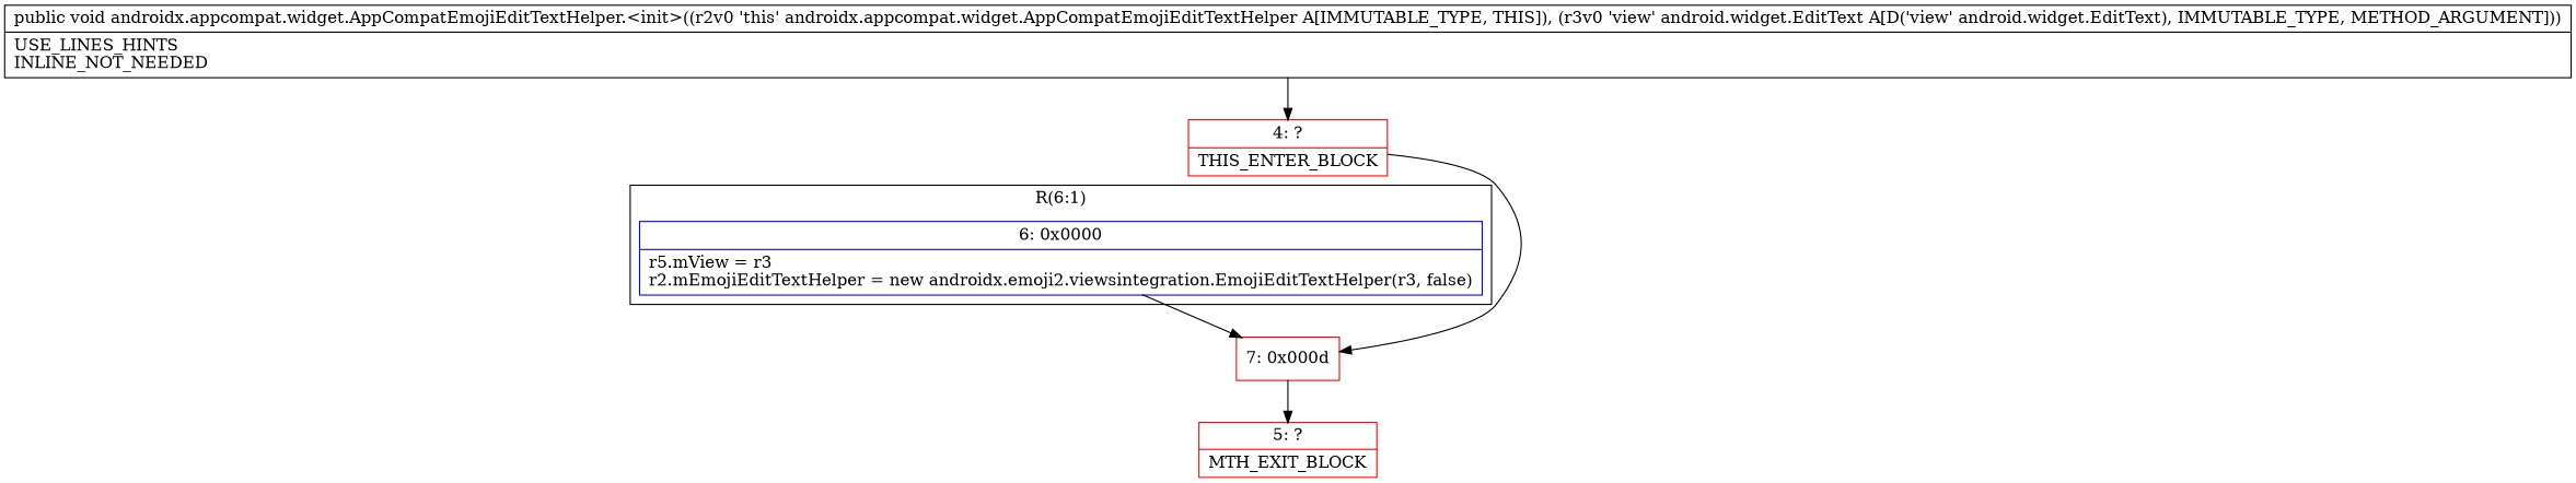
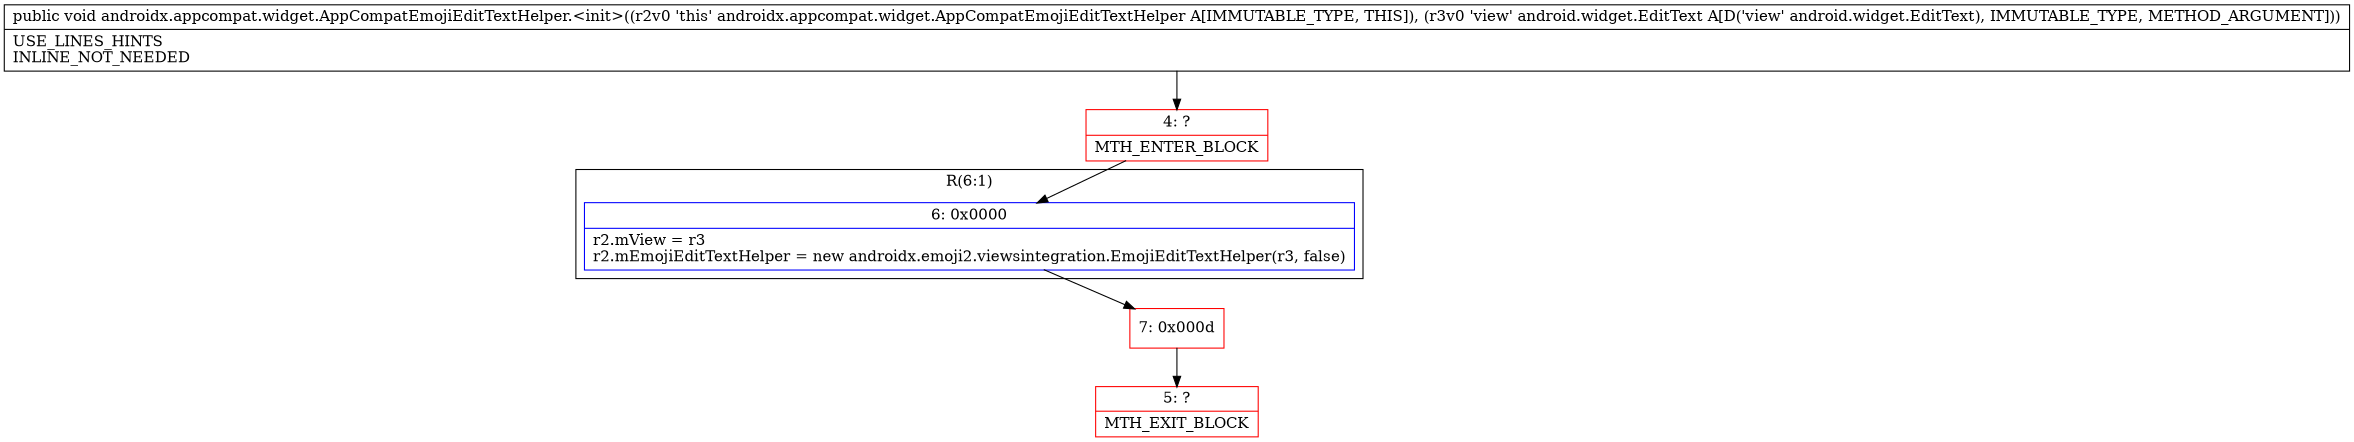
  digraph {
    node [color=red shape=record]
-   n1 [color=blue label="{6\:\ 0x0000|r5.mView = r3\lr2.mEmojiEditTextHelper = new androidx.emoji2.viewsintegration.EmojiEditTextHelper(r3, false)\l}"]
+   n1 [color=blue label="{6\:\ 0x0000|r2.mView = r3\lr2.mEmojiEditTextHelper = new androidx.emoji2.viewsintegration.EmojiEditTextHelper(r3, false)\l}"]
    n2 [label="{7\:\ 0x000d}"]
    n3 [label="{5\:\ ?|MTH_EXIT_BLOCK\l}"]
-   n4 [label="{4\:\ ?|THIS_ENTER_BLOCK\l}"]
+   n4 [label="{4\:\ ?|MTH_ENTER_BLOCK\l}"]
    n5 [label="{public void androidx.appcompat.widget.AppCompatEmojiEditTextHelper.\<init\>((r2v0 'this' androidx.appcompat.widget.AppCompatEmojiEditTextHelper A[IMMUTABLE_TYPE, THIS]), (r3v0 'view' android.widget.EditText A[D('view' android.widget.EditText), IMMUTABLE_TYPE, METHOD_ARGUMENT]))  | USE_LINES_HINTS\lINLINE_NOT_NEEDED\l}" color=""]
    subgraph cluster_1 {
      label="R(6:1)"
      n1
    }
    n1 -> n2
    n2 -> n3
-   n4 -> n2
+   n4 -> n1
    n5 -> n4
  }
